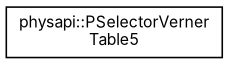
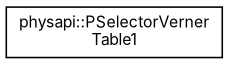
  digraph {
    rankdir=LR
    fontname=Inter
-   n1 [color=black fillcolor=white fontname=Inter fontsize=10 height=0.2 label="physapi::PSelectorVerner\lTable5" shape=record style=filled width=0.4]
+   n1 [color=black fillcolor=white fontname=Inter fontsize=10 height=0.2 label="physapi::PSelectorVerner\lTable1" shape=record style=filled width=0.4]
  }
